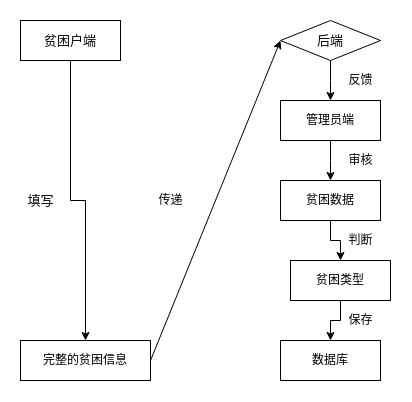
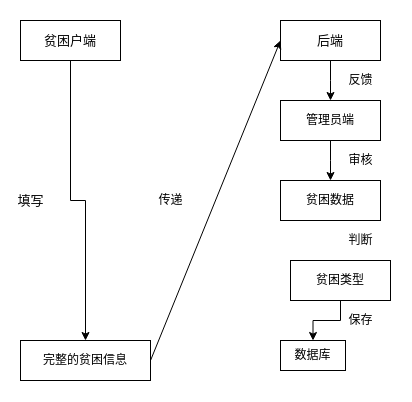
  <mxCell id="0" />
  <mxCell id="1" parent="0" />
  <mxCell id="2" value="" style="edgeStyle=orthogonalEdgeStyle;rounded=0;orthogonalLoop=1;jettySize=auto;html=1;" parent="1" source="3" target="4" edge="1"><mxGeometry relative="1" as="geometry" /></mxCell>
  <mxCell id="3" value="&lt;font style=&quot;font-size: 13px&quot;&gt;贫困户端&lt;/font&gt;" style="rounded=0;whiteSpace=wrap;html=1;" parent="1" vertex="1"><mxGeometry x="20" y="20" width="100" height="40" as="geometry" /></mxCell>
  <mxCell id="4" value="完整的贫困信息" style="rounded=0;whiteSpace=wrap;html=1;" parent="1" vertex="1"><mxGeometry x="20" y="340" width="130" height="40" as="geometry" /></mxCell>
- <mxCell id="5" value="&lt;font style=&quot;font-size: 13px&quot;&gt;填写&lt;/font&gt;" style="text;html=1;align=center;verticalAlign=middle;resizable=0;points=[];autosize=1;strokeColor=none;" parent="1" vertex="1"><mxGeometry x="20" y="190" width="40" height="20" as="geometry" /></mxCell>
+ <mxCell id="5" value="&lt;font style=&quot;font-size: 13px&quot;&gt;填写&lt;/font&gt;" style="text;html=1;align=center;verticalAlign=middle;resizable=0;points=[];autosize=1;strokeColor=none;" parent="1" vertex="1"><mxGeometry x="10" y="190" width="40" height="20" as="geometry" /></mxCell>
  <mxCell id="6" style="edgeStyle=orthogonalEdgeStyle;rounded=0;orthogonalLoop=1;jettySize=auto;html=1;" parent="1" source="7" edge="1"><mxGeometry relative="1" as="geometry"><mxPoint x="330" y="100" as="targetPoint" /></mxGeometry></mxCell>
- <mxCell id="7" value="&lt;font style=&quot;font-size: 13px&quot;&gt;后端&lt;/font&gt;" style="rhombus;whiteSpace=wrap;html=1;" parent="1" vertex="1"><mxGeometry x="280" y="20" width="100" height="40" as="geometry" /></mxCell>
+ <mxCell id="7" value="&lt;font style=&quot;font-size: 13px&quot;&gt;后端&lt;/font&gt;" style="rounded=0;whiteSpace=wrap;html=1;" parent="1" vertex="1"><mxGeometry x="280" y="20" width="100" height="40" as="geometry" /></mxCell>
  <mxCell id="8" value="" style="endArrow=classic;html=1;entryX=0;entryY=0.5;entryDx=0;entryDy=0;exitX=1;exitY=0.5;exitDx=0;exitDy=0;" parent="1" source="4" target="7" edge="1"><mxGeometry width="50" height="50" relative="1" as="geometry"><mxPoint x="120" y="290" as="sourcePoint" /><mxPoint x="270" y="40" as="targetPoint" /><Array as="points" /></mxGeometry></mxCell>
  <mxCell id="9" value="传递" style="text;html=1;align=center;verticalAlign=middle;resizable=0;points=[];autosize=1;strokeColor=none;" parent="1" vertex="1"><mxGeometry x="150" y="190" width="40" height="20" as="geometry" /></mxCell>
  <mxCell id="10" style="edgeStyle=orthogonalEdgeStyle;rounded=0;orthogonalLoop=1;jettySize=auto;html=1;" parent="1" source="11" edge="1"><mxGeometry relative="1" as="geometry"><mxPoint x="330" y="180" as="targetPoint" /></mxGeometry></mxCell>
  <mxCell id="11" value="管理员端" style="rounded=0;whiteSpace=wrap;html=1;" parent="1" vertex="1"><mxGeometry x="280" y="100" width="100" height="40" as="geometry" /></mxCell>
  <mxCell id="12" value="反馈" style="text;html=1;align=center;verticalAlign=middle;resizable=0;points=[];autosize=1;strokeColor=none;" parent="1" vertex="1"><mxGeometry x="340" y="70" width="40" height="20" as="geometry" /></mxCell>
- <mxCell id="13" value="" style="edgeStyle=orthogonalEdgeStyle;rounded=0;orthogonalLoop=1;jettySize=auto;html=1;" parent="1" source="14" target="17" edge="1"><mxGeometry relative="1" as="geometry" /></mxCell>
  <mxCell id="14" value="贫困数据" style="rounded=0;whiteSpace=wrap;html=1;" parent="1" vertex="1"><mxGeometry x="280" y="180" width="100" height="40" as="geometry" /></mxCell>
  <mxCell id="15" value="审核" style="text;html=1;align=center;verticalAlign=middle;resizable=0;points=[];autosize=1;strokeColor=none;" parent="1" vertex="1"><mxGeometry x="340" y="150" width="40" height="20" as="geometry" /></mxCell>
  <mxCell id="16" value="" style="edgeStyle=orthogonalEdgeStyle;rounded=0;orthogonalLoop=1;jettySize=auto;html=1;" parent="1" source="17" target="19" edge="1"><mxGeometry relative="1" as="geometry" /></mxCell>
  <mxCell id="17" value="贫困类型" style="rounded=0;whiteSpace=wrap;html=1;" parent="1" vertex="1"><mxGeometry x="290" y="260" width="100" height="40" as="geometry" /></mxCell>
  <mxCell id="18" value="判断" style="text;html=1;align=center;verticalAlign=middle;resizable=0;points=[];autosize=1;strokeColor=none;" parent="1" vertex="1"><mxGeometry x="340" y="230" width="40" height="20" as="geometry" /></mxCell>
- <mxCell id="19" value="数据库" style="rounded=0;whiteSpace=wrap;html=1;" parent="1" vertex="1"><mxGeometry x="280" y="340" width="100" height="40" as="geometry" /></mxCell>
+ <mxCell id="19" value="数据库" style="rounded=0;whiteSpace=wrap;html=1;" parent="1" vertex="1"><mxGeometry x="280" y="340" width="65" height="30" as="geometry" /></mxCell>
  <mxCell id="20" value="保存" style="text;html=1;align=center;verticalAlign=middle;resizable=0;points=[];autosize=1;strokeColor=none;" parent="1" vertex="1"><mxGeometry x="340" y="310" width="40" height="20" as="geometry" /></mxCell>
